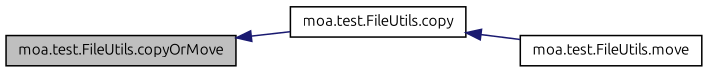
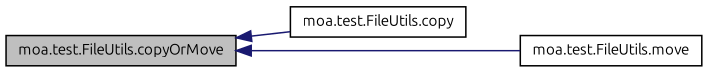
  digraph {
    fontname=Ubuntu
    rankdir=LR
    node [color=black fillcolor=white fontname=Ubuntu fontsize=10 shape=record style=filled]
    edge [color=midnightblue dir=back fontname=Ubuntu fontsize=10 labelfontname=Helvetica labelfontsize=10 style=solid]
    n1 [fillcolor=grey75 fontcolor=black height=0.2 label="moa.test.FileUtils.copyOrMove" width=0.4]
    n2 [height=0.2 label="moa.test.FileUtils.copy" width=0.4]
    n3 [height=0.2 label="moa.test.FileUtils.move" width=0.4]
    n1 -> n2
-   n2 -> n3
+   n1 -> n3
  }
